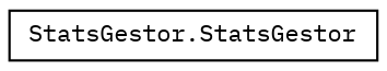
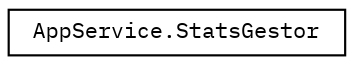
  digraph {
    rankdir=LR
    fontname="IBM Plex Mono"
-   n1 [color=black fillcolor=white fontname="IBM Plex Mono" fontsize=10 height=0.2 label="StatsGestor.StatsGestor" shape=record style=filled width=0.4]
+   n1 [color=black fillcolor=white fontname="IBM Plex Mono" fontsize=10 height=0.2 label="AppService.StatsGestor" shape=record style=filled width=0.4]
  }
